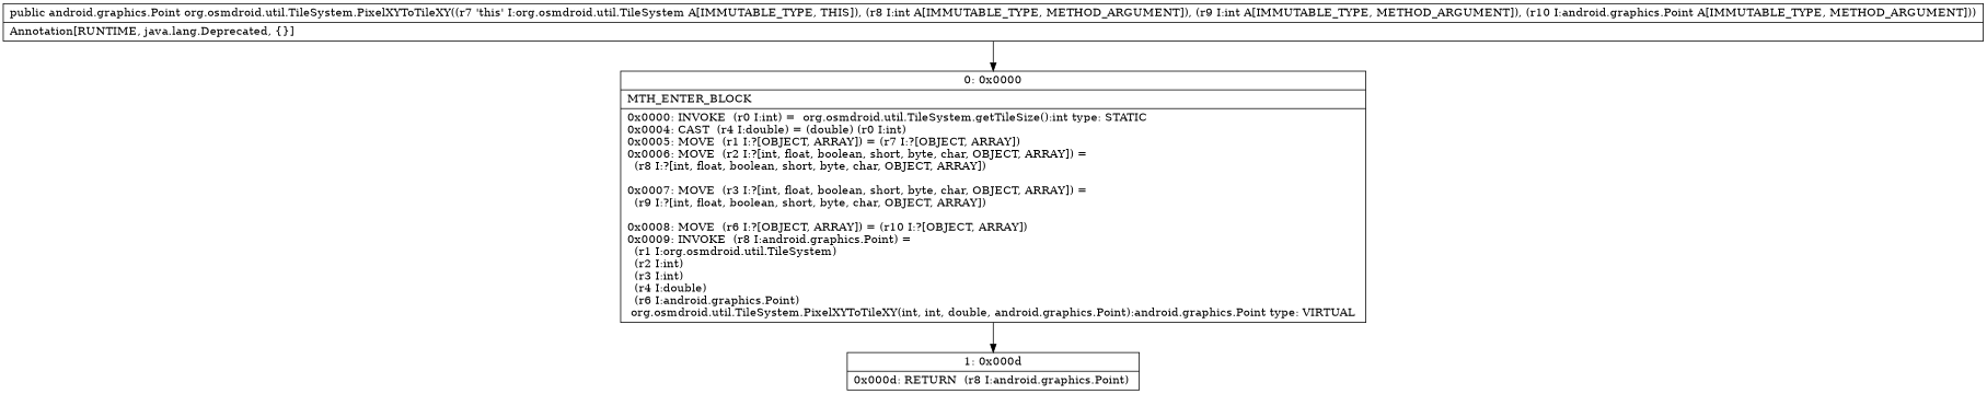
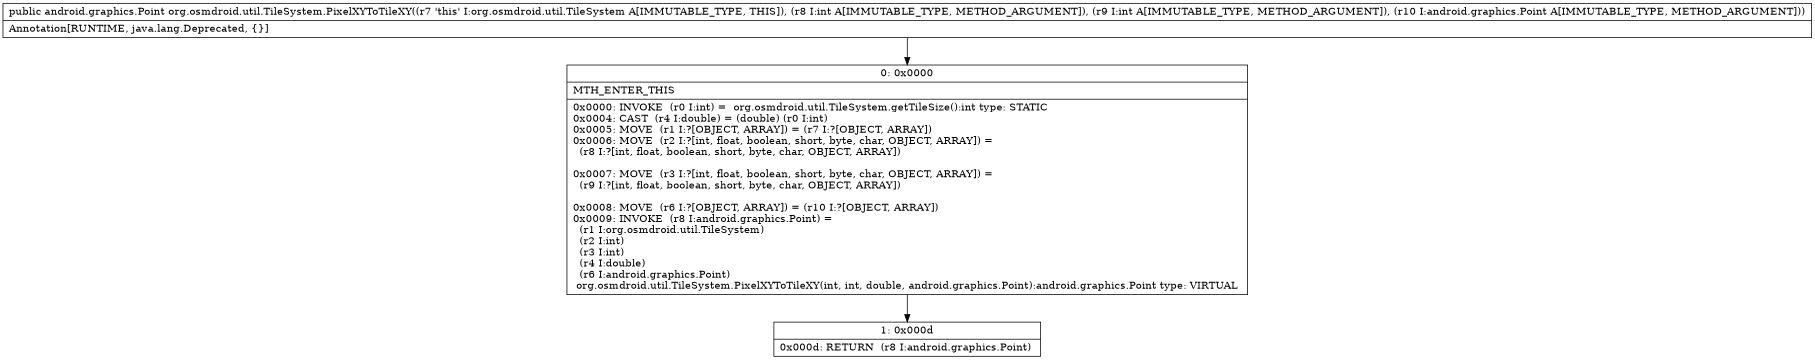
  digraph {
    node [shape=record]
-   n1 [label="{0\:\ 0x0000|MTH_ENTER_BLOCK\l|0x0000: INVOKE  (r0 I:int) =  org.osmdroid.util.TileSystem.getTileSize():int type: STATIC \l0x0004: CAST  (r4 I:double) = (double) (r0 I:int) \l0x0005: MOVE  (r1 I:?[OBJECT, ARRAY]) = (r7 I:?[OBJECT, ARRAY]) \l0x0006: MOVE  (r2 I:?[int, float, boolean, short, byte, char, OBJECT, ARRAY]) = \l  (r8 I:?[int, float, boolean, short, byte, char, OBJECT, ARRAY])\l \l0x0007: MOVE  (r3 I:?[int, float, boolean, short, byte, char, OBJECT, ARRAY]) = \l  (r9 I:?[int, float, boolean, short, byte, char, OBJECT, ARRAY])\l \l0x0008: MOVE  (r6 I:?[OBJECT, ARRAY]) = (r10 I:?[OBJECT, ARRAY]) \l0x0009: INVOKE  (r8 I:android.graphics.Point) = \l  (r1 I:org.osmdroid.util.TileSystem)\l  (r2 I:int)\l  (r3 I:int)\l  (r4 I:double)\l  (r6 I:android.graphics.Point)\l org.osmdroid.util.TileSystem.PixelXYToTileXY(int, int, double, android.graphics.Point):android.graphics.Point type: VIRTUAL \l}"]
+   n1 [label="{0\:\ 0x0000|MTH_ENTER_THIS\l|0x0000: INVOKE  (r0 I:int) =  org.osmdroid.util.TileSystem.getTileSize():int type: STATIC \l0x0004: CAST  (r4 I:double) = (double) (r0 I:int) \l0x0005: MOVE  (r1 I:?[OBJECT, ARRAY]) = (r7 I:?[OBJECT, ARRAY]) \l0x0006: MOVE  (r2 I:?[int, float, boolean, short, byte, char, OBJECT, ARRAY]) = \l  (r8 I:?[int, float, boolean, short, byte, char, OBJECT, ARRAY])\l \l0x0007: MOVE  (r3 I:?[int, float, boolean, short, byte, char, OBJECT, ARRAY]) = \l  (r9 I:?[int, float, boolean, short, byte, char, OBJECT, ARRAY])\l \l0x0008: MOVE  (r6 I:?[OBJECT, ARRAY]) = (r10 I:?[OBJECT, ARRAY]) \l0x0009: INVOKE  (r8 I:android.graphics.Point) = \l  (r1 I:org.osmdroid.util.TileSystem)\l  (r2 I:int)\l  (r3 I:int)\l  (r4 I:double)\l  (r6 I:android.graphics.Point)\l org.osmdroid.util.TileSystem.PixelXYToTileXY(int, int, double, android.graphics.Point):android.graphics.Point type: VIRTUAL \l}"]
    n2 [label="{1\:\ 0x000d|0x000d: RETURN  (r8 I:android.graphics.Point) \l}"]
    n3 [label="{public android.graphics.Point org.osmdroid.util.TileSystem.PixelXYToTileXY((r7 'this' I:org.osmdroid.util.TileSystem A[IMMUTABLE_TYPE, THIS]), (r8 I:int A[IMMUTABLE_TYPE, METHOD_ARGUMENT]), (r9 I:int A[IMMUTABLE_TYPE, METHOD_ARGUMENT]), (r10 I:android.graphics.Point A[IMMUTABLE_TYPE, METHOD_ARGUMENT]))  | Annotation[RUNTIME, java.lang.Deprecated, \{\}]\l}"]
    n1 -> n2
    n3 -> n1
  }
